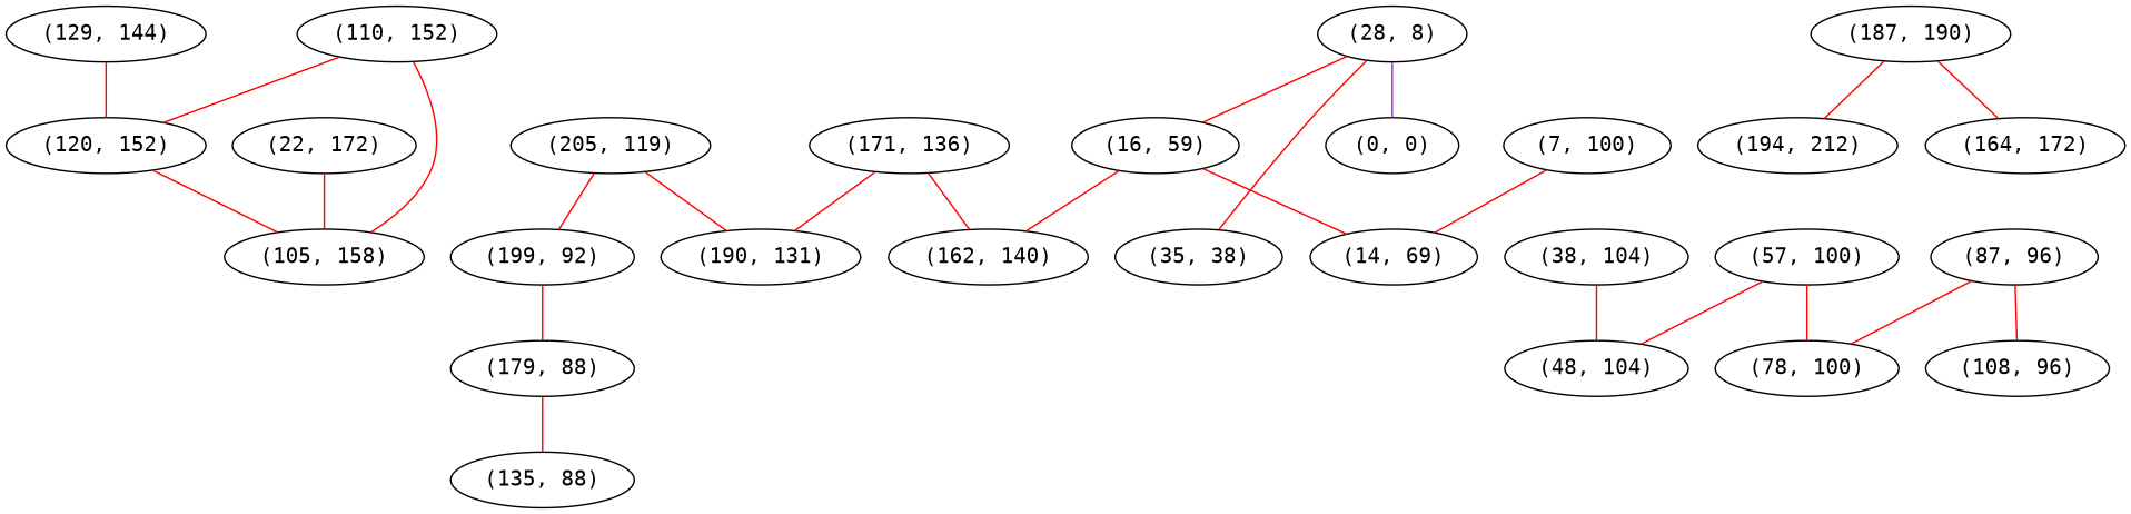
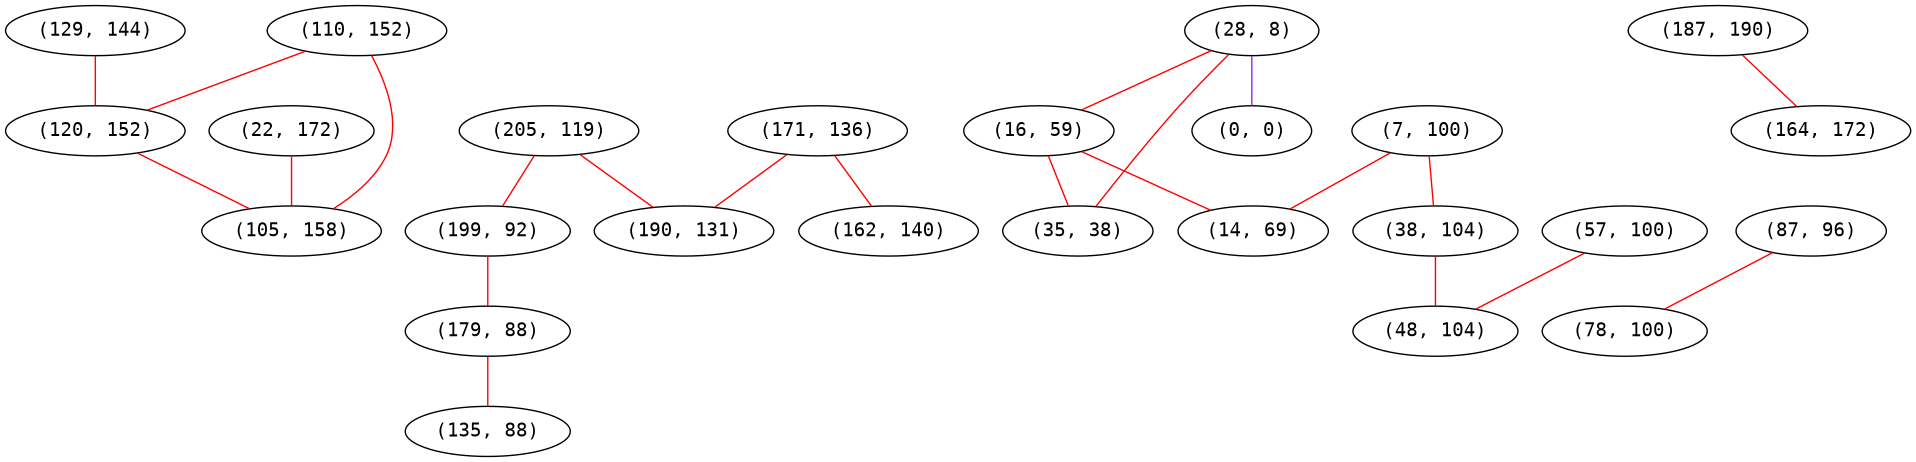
  graph {
    fontname="DejaVu Sans Mono"
    node [fontname="DejaVu Sans Mono"]
    edge [color=red fontname="DejaVu Sans Mono" weight=1]
    "(129, 144)"
    "(120, 152)"
    "(205, 119)"
    "(190, 131)"
    "(199, 92)"
    n6 [label="(179, 88)"]
    "(171, 136)"
    "(162, 140)"
    "(22, 172)"
    "(105, 158)"
    "(28, 8)"
    "(0, 0)"
    "(16, 59)"
    "(35, 38)"
    "(14, 69)"
    "(7, 100)"
    "(38, 104)"
    "(48, 104)"
    "(87, 96)"
-   "(108, 96)"
    "(78, 100)"
    "(57, 100)"
    "(110, 152)"
    "(187, 190)"
-   "(194, 212)"
    "(164, 172)"
    "(135, 88)"
    "(129, 144)" -- "(120, 152)"
    "(120, 152)" -- "(105, 158)"
    "(205, 119)" -- "(190, 131)"
    "(205, 119)" -- "(199, 92)"
    "(199, 92)" -- n6
    n6 -- "(135, 88)"
    "(171, 136)" -- "(190, 131)"
    "(171, 136)" -- "(162, 140)"
    "(22, 172)" -- "(105, 158)"
    "(28, 8)" -- "(0, 0)" [color=purple weight=4]
    "(28, 8)" -- "(16, 59)"
    "(28, 8)" -- "(35, 38)"
-   "(16, 59)" -- "(162, 140)"
+   "(16, 59)" -- "(35, 38)"
    "(16, 59)" -- "(14, 69)"
    "(7, 100)" -- "(14, 69)"
+   "(7, 100)" -- "(38, 104)"
    "(38, 104)" -- "(48, 104)"
-   "(87, 96)" -- "(108, 96)"
    "(87, 96)" -- "(78, 100)"
    "(57, 100)" -- "(48, 104)"
-   "(57, 100)" -- "(78, 100)"
    "(110, 152)" -- "(120, 152)"
    "(110, 152)" -- "(105, 158)"
-   "(187, 190)" -- "(194, 212)"
    "(187, 190)" -- "(164, 172)"
  }
